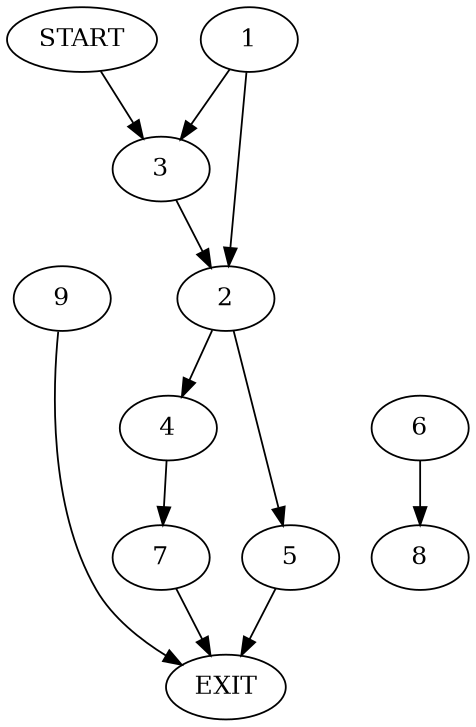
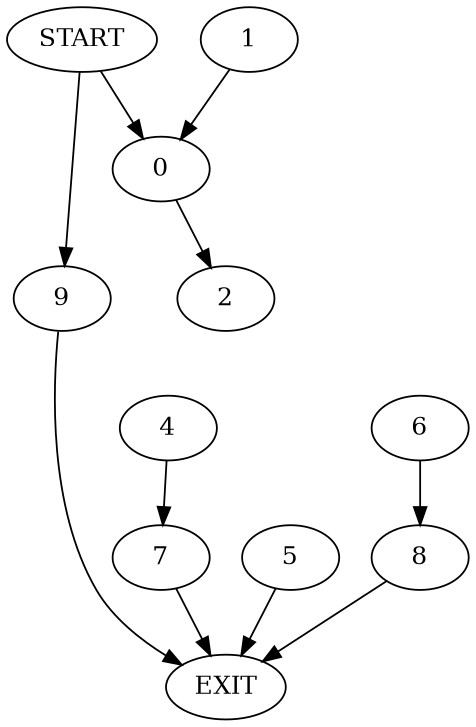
  digraph {
    n1 [label=START]
    9
-   3
+   3 [label=0]
    1
    2
    n6 [label=EXIT]
    4
    5
    7
    6
    8
+   n1 -> 9
    n1 -> 3
    9 -> n6
    3 -> 2
    1 -> 3
-   1 -> 2
-   2 -> 4
-   2 -> 5
    4 -> 7
    5 -> n6
    7 -> n6
    6 -> 8
+   8 -> n6
  }
